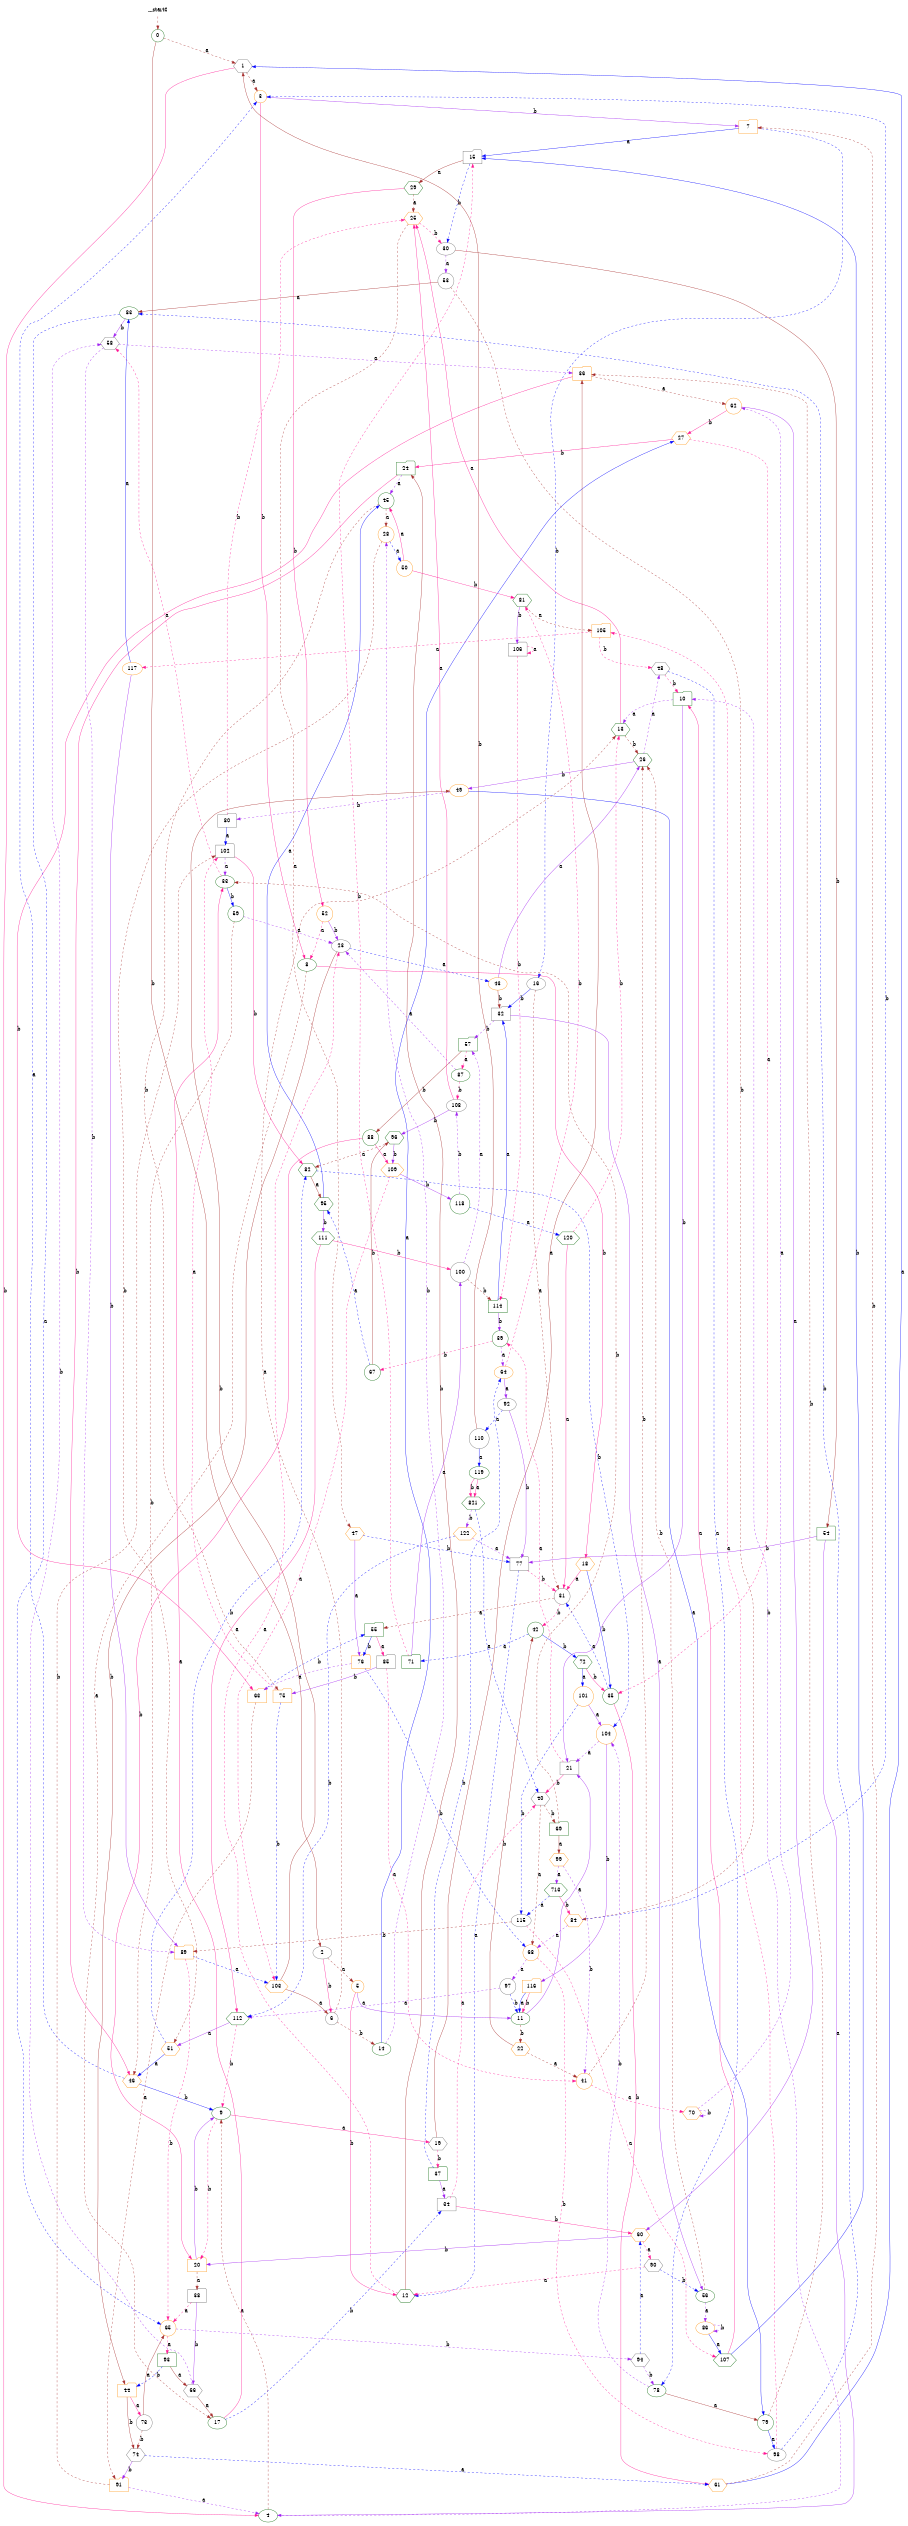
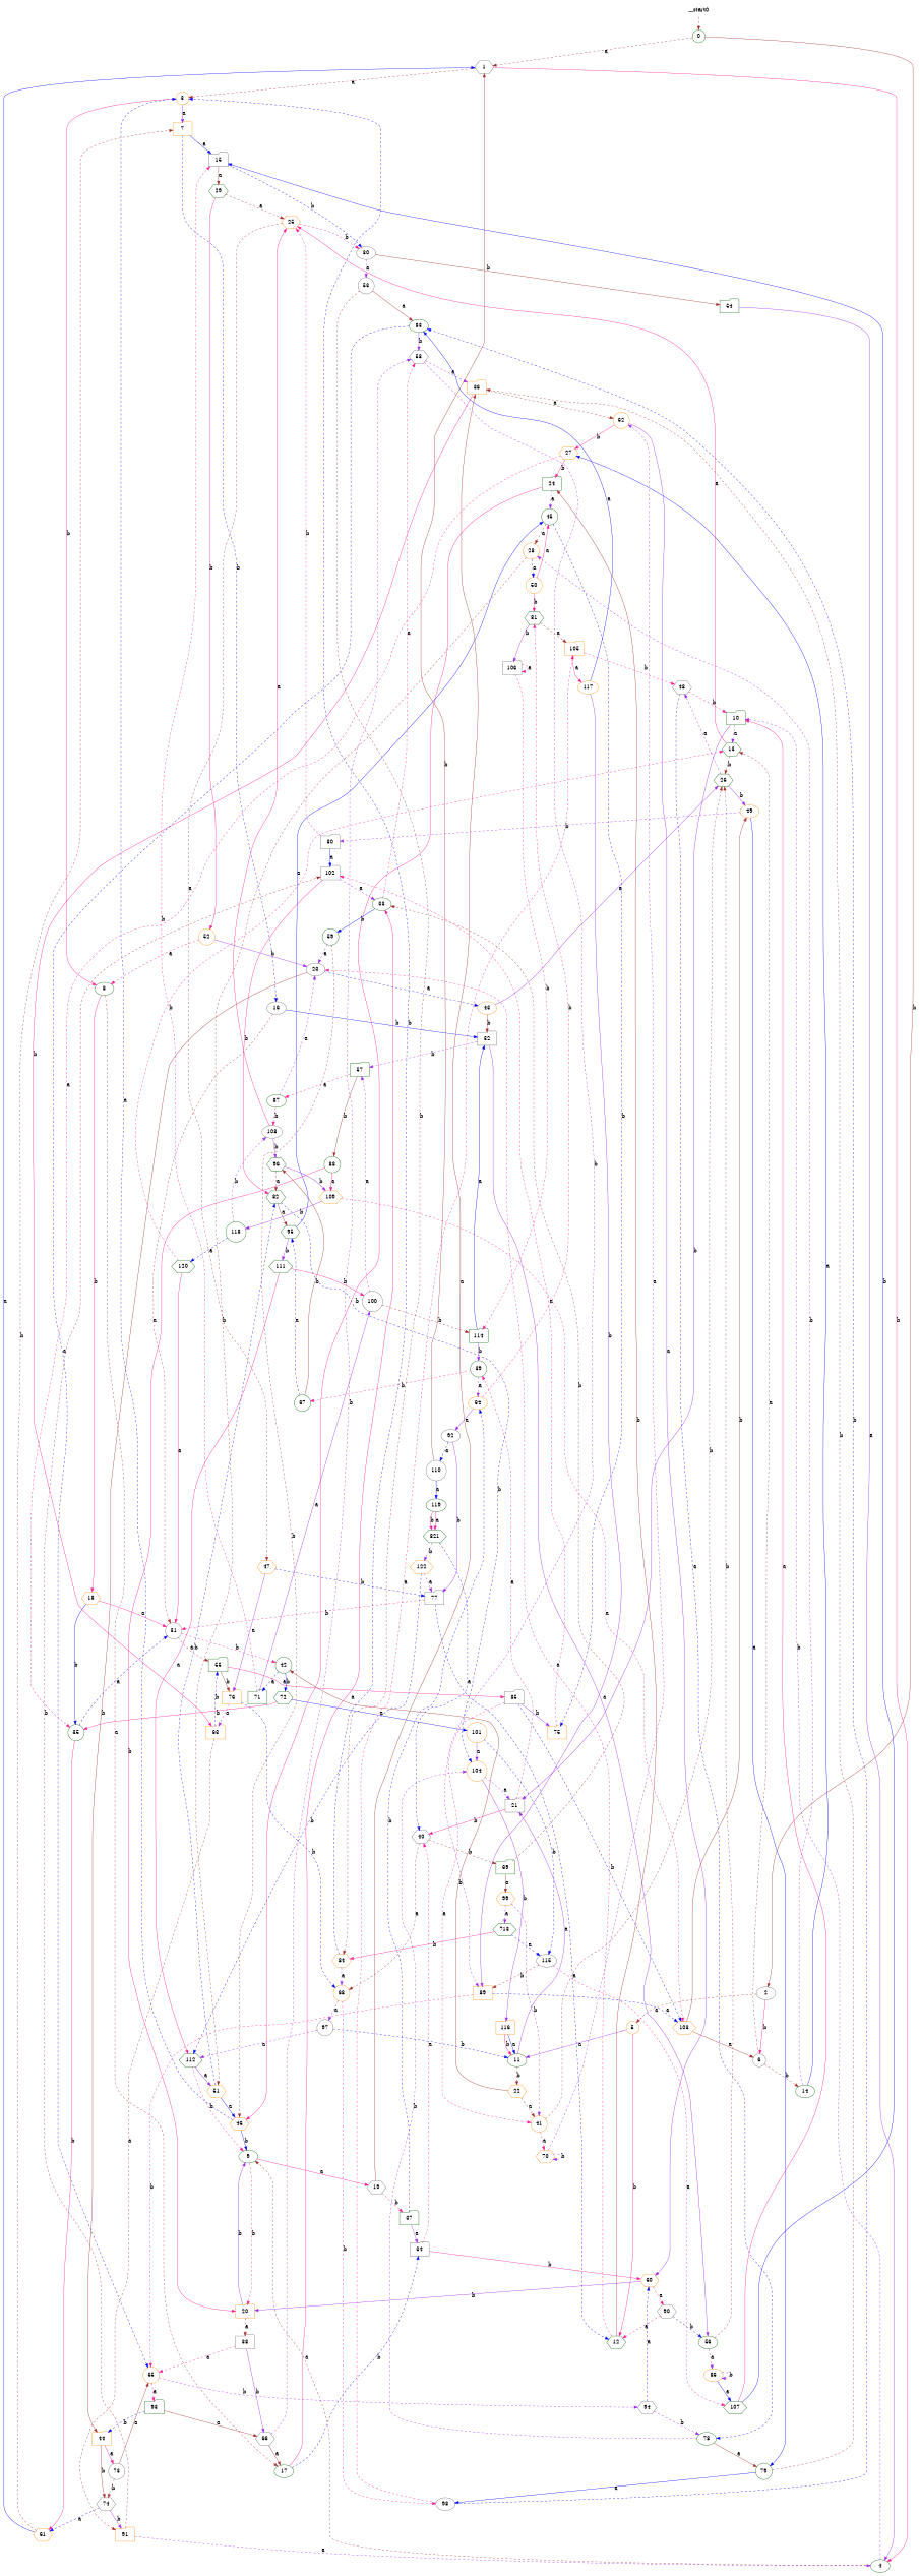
  digraph {
    node [color=darkgreen shape=hexagon]
    edge [color=deeppink style=dashed]
    __start0 [shape=none]
    0 [shape=circle]
    1 [color=gray40]
    2 [color=gray40 shape=ellipse]
    3 [color=darkorange shape=circle]
    4 [shape=ellipse]
    5 [color=darkorange shape=circle]
    6 [color=gray40 shape=circle]
    7 [color=darkorange shape=folder]
    8 [shape=ellipse]
    9 [shape=ellipse]
    10 [shape=folder]
    11 [shape=ellipse]
    12
    13
    14 [shape=ellipse]
    15 [color=gray40 shape=folder]
    16 [color=gray40 shape=ellipse]
    17 [shape=ellipse]
    18 [color=darkorange]
    19 [color=gray40]
    20 [color=darkorange shape=folder]
    21 [color=gray40 shape=folder]
    22 [color=darkorange]
    23 [color=gray40 shape=ellipse]
    24 [shape=folder]
    25 [color=darkorange]
    26
    27 [color=darkorange]
    28 [color=darkorange shape=circle]
    29
    30 [color=gray40 shape=ellipse]
    31 [color=gray40 shape=circle]
    32 [color=gray40 shape=folder]
    33 [shape=ellipse]
    34 [color=gray40 shape=folder]
    35 [shape=circle]
    36 [color=darkorange shape=folder]
    37 [shape=folder]
    38 [color=gray40 shape=folder]
    39 [shape=circle]
    40 [color=gray40]
    41 [color=darkorange shape=circle]
    42 [shape=circle]
    43 [color=darkorange shape=ellipse]
    44 [color=darkorange shape=folder]
    45 [shape=circle]
    46 [color=darkorange]
    47 [color=darkorange]
    48 [color=gray40]
    49 [color=darkorange shape=ellipse]
    50 [color=darkorange shape=circle]
    51 [color=darkorange]
    52 [color=darkorange shape=circle]
    53 [color=gray40 shape=circle]
    54 [shape=folder]
    55 [shape=folder]
    56 [shape=ellipse]
    57 [shape=folder]
    58 [color=gray40]
    59 [shape=circle]
    60 [color=darkorange]
    61 [color=darkorange]
    62 [color=darkorange shape=circle]
    63 [color=darkorange shape=folder]
    64 [color=darkorange shape=ellipse]
    65 [color=darkorange shape=circle]
    66 [color=gray40]
    67 [shape=circle]
    68 [color=darkorange shape=circle]
    69 [shape=folder]
    70 [color=darkorange]
    71 [shape=folder]
    72
    73 [color=gray40 shape=circle]
    74 [color=gray40]
    75 [color=darkorange shape=folder]
    76 [color=darkorange shape=folder]
    77 [color=gray40 shape=folder]
    78 [shape=ellipse]
    79 [shape=circle]
    80 [color=gray40 shape=folder]
    81
    82
    83 [shape=ellipse]
    84 [color=darkorange]
    85 [color=gray40 shape=folder]
    86 [color=darkorange shape=ellipse]
    87 [shape=ellipse]
    88 [shape=circle]
    89 [color=darkorange shape=folder]
    90 [color=gray40]
    91 [color=darkorange shape=folder]
    92 [color=gray40 shape=ellipse]
    93 [shape=folder]
    94 [color=gray40]
    95
    96
    97 [color=gray40 shape=circle]
    98 [color=gray40 shape=ellipse]
    99 [color=darkorange]
    100 [color=gray40 shape=circle]
    101 [color=darkorange shape=circle]
    102 [color=gray40 shape=folder]
    103 [color=darkorange]
    104 [color=darkorange shape=circle]
    105 [color=darkorange shape=folder]
    106 [color=gray40 shape=folder]
    107
    108 [color=gray40 shape=ellipse]
    109 [color=darkorange]
    110 [color=gray40 shape=circle]
    111
    112
    n115 [label=713]
    114 [shape=folder]
    115 [color=gray40 shape=ellipse]
    116 [color=darkorange shape=folder]
    117 [color=darkorange shape=ellipse]
    118 [shape=circle]
    119 [shape=ellipse]
    120
    n123 [label=821]
    122 [color=darkorange]
    __start0 -> 0 [color=brown]
    0 -> 1 [color=brown label=a]
    0 -> 2 [color=brown label=b style=solid]
    1 -> 3 [color=brown label=a]
    1 -> 4 [label=b style=solid]
    2 -> 5 [color=brown label=a]
    2 -> 6 [label=b style=solid]
-   3 -> 7 [color=purple label=b style=solid]
+   3 -> 7 [color=purple label=a style=solid]
    3 -> 8 [label=b style=solid]
    4 -> 9 [color=brown label=a]
    4 -> 10 [color=purple label=b]
    5 -> 11 [color=purple label=a style=solid]
    5 -> 12 [label=b style=solid]
    6 -> 13 [color=brown label=a]
    6 -> 14 [color=brown label=b]
    7 -> 15 [color=blue label=a style=solid]
    7 -> 16 [color=blue label=b]
    8 -> 17 [color=brown label=a]
    8 -> 18 [label=b style=solid]
    9 -> 19 [label=a style=solid]
    9 -> 20 [label=b]
    10 -> 13 [color=purple label=a]
    10 -> 21 [color=purple label=b style=solid]
    11 -> 21 [color=purple label=a style=solid]
    11 -> 22 [color=brown label=b]
    12 -> 23 [label=a]
    12 -> 24 [color=brown label=b style=solid]
    13 -> 25 [label=a style=solid]
    13 -> 26 [color=brown label=b]
    14 -> 27 [color=blue label=a style=solid]
    14 -> 28 [color=purple label=b]
    15 -> 29 [color=brown label=a style=solid]
    15 -> 30 [color=blue label=b]
    16 -> 31 [color=brown label=a]
    16 -> 32 [color=blue label=b style=solid]
    17 -> 33 [label=a style=solid]
    17 -> 34 [color=blue label=b]
    18 -> 31 [label=a style=solid]
    18 -> 35 [color=blue label=b style=solid]
    19 -> 36 [color=brown label=a style=solid]
    19 -> 37 [label=b]
    20 -> 9 [color=purple label=b style=solid]
    20 -> 38 [color=brown label=a]
    21 -> 39 [label=a]
    21 -> 40 [label=b style=solid]
    22 -> 41 [color=brown label=a]
    22 -> 42 [color=brown label=b style=solid]
    23 -> 43 [color=blue label=a]
    23 -> 44 [color=brown label=b style=solid]
    24 -> 45 [color=purple label=a]
    24 -> 46 [label=b style=solid]
    25 -> 30 [label=b]
    25 -> 47 [color=brown label=a]
    26 -> 48 [color=purple label=a]
    26 -> 49 [color=purple label=b style=solid]
    27 -> 24 [label=b style=solid]
    27 -> 35 [label=a]
    28 -> 50 [color=blue label=a]
    28 -> 51 [color=brown label=b]
    29 -> 25 [color=brown label=a]
    29 -> 52 [label=b style=solid]
    30 -> 53 [color=purple label=a]
    30 -> 54 [color=brown label=b style=solid]
    31 -> 42 [label=b]
    31 -> 55 [color=brown label=a]
    32 -> 56 [color=purple label=a style=solid]
    32 -> 57 [color=purple label=b]
    33 -> 58 [label=a]
    33 -> 59 [color=blue label=b style=solid]
    34 -> 40 [label=a]
    34 -> 60 [label=b style=solid]
    35 -> 31 [color=blue label=a]
    35 -> 61 [label=b style=solid]
    36 -> 62 [color=brown label=a]
    36 -> 63 [label=b style=solid]
    37 -> 34 [color=purple label=a style=solid]
    37 -> 64 [color=blue label=b]
    38 -> 65 [label=a]
    38 -> 66 [color=purple label=b style=solid]
    39 -> 64 [color=purple label=a]
    39 -> 67 [label=b]
    40 -> 68 [color=brown label=a]
    40 -> 69 [color=brown label=b]
    41 -> 26 [color=brown label=b]
    41 -> 70 [label=a]
    42 -> 71 [color=blue label=a]
    42 -> 72 [color=blue label=b style=solid]
    43 -> 26 [color=purple label=a style=solid]
    43 -> 32 [color=brown label=b style=solid]
    44 -> 73 [label=a style=solid]
    44 -> 74 [color=brown label=b style=solid]
    45 -> 28 [color=brown label=a]
-   45 -> 75 [color=brown label=b]
+   45 -> 75 [color=blue label=b]
    46 -> 3 [color=blue label=a]
    46 -> 9 [color=blue label=b style=solid]
    47 -> 76 [color=purple label=a style=solid]
    47 -> 77 [color=blue label=b]
    48 -> 10 [label=b]
    48 -> 78 [color=blue label=a]
    49 -> 79 [color=blue label=a style=solid]
    49 -> 80 [color=purple label=b]
    50 -> 45 [label=a style=solid]
    50 -> 81 [label=b style=solid]
    51 -> 46 [color=blue label=a style=solid]
    51 -> 82 [color=blue label=b]
    52 -> 8 [label=a]
    52 -> 23 [color=purple label=b style=solid]
    53 -> 83 [color=brown label=a style=solid]
    53 -> 84 [color=brown label=b]
    54 -> 4 [color=purple label=a style=solid]
-   54 -> 77 [color=purple label=b style=solid]
-   55 -> 76 [color=blue label=b style=solid]
+   55 -> 76 [color=brown label=b style=solid]
    55 -> 85 [label=a style=solid]
    56 -> 26 [color=brown label=b]
    56 -> 86 [color=purple label=a]
    57 -> 87 [label=a]
    57 -> 88 [color=brown label=b style=solid]
    58 -> 36 [color=purple label=a]
    58 -> 89 [color=purple label=b]
    59 -> 23 [color=purple label=a]
    59 -> 46 [color=brown label=b]
    60 -> 20 [color=purple label=b style=solid]
    60 -> 90 [label=a]
    61 -> 1 [color=blue label=a style=solid]
    61 -> 7 [color=brown label=b]
    62 -> 27 [label=b style=solid]
    62 -> 60 [color=purple label=a style=solid]
    63 -> 55 [color=blue label=b]
    63 -> 91 [color=brown label=a]
    64 -> 81 [label=b]
    64 -> 92 [color=purple label=a style=solid]
    65 -> 93 [label=a]
    65 -> 94 [color=purple label=b]
    66 -> 17 [color=brown label=a style=solid]
    66 -> 58 [color=purple label=b]
    67 -> 95 [color=blue label=a]
    67 -> 96 [color=brown label=b style=solid]
    68 -> 97 [color=purple label=a]
    68 -> 98 [label=b]
    69 -> 33 [color=brown label=b]
    69 -> 99 [color=brown label=a style=solid]
    70 -> 62 [color=purple label=a]
    70 -> 70 [color=purple label=b]
    71 -> 15 [label=b]
    71 -> 100 [color=purple label=a style=solid]
    72 -> 35 [label=b style=solid]
    72 -> 101 [color=blue label=a style=solid]
    73 -> 65 [color=brown label=a style=solid]
    73 -> 74 [color=brown label=b]
    74 -> 61 [color=blue label=a]
    74 -> 91 [color=purple label=b style=solid]
    75 -> 102 [label=a]
-   75 -> 103 [color=blue label=b]
+   85 -> 103 [color=blue label=b]
    76 -> 63 [color=purple label=a]
    76 -> 68 [color=blue label=b]
    77 -> 12 [color=blue label=a]
    77 -> 31 [label=b]
    78 -> 79 [color=brown label=a style=solid]
    78 -> 104 [color=purple label=b]
    79 -> 36 [color=brown label=b]
    79 -> 98 [color=blue label=a style=solid]
    80 -> 25 [label=b]
    80 -> 102 [color=blue label=a style=solid]
    81 -> 105 [color=brown label=a]
    81 -> 106 [color=purple label=b style=solid]
    82 -> 95 [color=brown label=a style=solid]
    82 -> 104 [color=blue label=b]
    83 -> 58 [color=purple label=b style=solid]
    83 -> 65 [color=blue label=a]
    84 -> 3 [color=blue label=b]
    84 -> 68 [color=purple label=a]
    85 -> 41 [label=a]
    85 -> 75 [color=purple label=b style=solid]
    86 -> 86 [color=purple label=b]
    86 -> 107 [color=blue label=a style=solid]
    87 -> 23 [color=purple label=a]
    87 -> 108 [label=b]
    88 -> 20 [label=b style=solid]
    88 -> 109 [label=a style=solid]
    89 -> 65 [label=b]
    89 -> 103 [color=blue label=a]
    90 -> 12 [label=a]
    90 -> 56 [color=blue label=b]
    91 -> 4 [color=purple label=a]
    91 -> 102 [color=brown label=b]
    92 -> 77 [color=purple label=b style=solid]
    92 -> 110 [color=blue label=a]
    93 -> 44 [color=blue label=b]
    93 -> 66 [color=brown label=a style=solid]
    94 -> 60 [color=blue label=a]
    94 -> 78 [color=purple label=b]
    95 -> 45 [color=blue label=a style=solid]
    95 -> 111 [color=purple label=b style=solid]
    96 -> 82 [color=brown label=a]
    96 -> 109 [color=purple label=b style=solid]
    97 -> 11 [color=blue label=b]
    97 -> 112 [color=purple label=a]
    98 -> 83 [color=blue label=b]
    98 -> 105 [label=a]
    99 -> 41 [color=purple label=b]
    99 -> n115 [color=purple label=a]
    100 -> 57 [color=purple label=a]
    100 -> 114 [color=brown label=b]
    101 -> 104 [color=purple label=a style=solid]
    101 -> 115 [color=blue label=b]
    102 -> 33 [color=purple label=a]
    102 -> 82 [label=b style=solid]
    103 -> 6 [color=brown label=a style=solid]
    103 -> 49 [color=brown label=b style=solid]
    104 -> 21 [color=purple label=a]
    104 -> 116 [color=purple label=b style=solid]
    105 -> 48 [label=b]
-   105 -> 117 [label=a]
+   105 -> 117 [label=a style=solid]
    106 -> 106 [label=a]
    106 -> 114 [label=b]
    107 -> 10 [label=a style=solid]
    107 -> 15 [color=blue label=b style=solid]
    108 -> 25 [label=a style=solid]
    108 -> 96 [color=purple label=b style=solid]
    109 -> 103 [label=a]
    109 -> 118 [color=purple label=b style=solid]
    110 -> 1 [color=brown label=b style=solid]
    110 -> 119 [color=blue label=a style=solid]
    111 -> 100 [label=b style=solid]
    111 -> 112 [label=a style=solid]
    112 -> 9 [label=b]
    112 -> 51 [color=purple label=a style=solid]
    n115 -> 84 [label=b style=solid]
    n115 -> 115 [color=blue label=a]
    114 -> 32 [color=blue label=a style=solid]
    114 -> 39 [color=purple label=b style=solid]
    115 -> 89 [color=brown label=b]
    115 -> 107 [label=a]
    116 -> 11 [color=blue label=a style=solid]
    116 -> 11 [label=b style=solid]
    117 -> 83 [color=blue label=a style=solid]
    117 -> 89 [color=purple label=b style=solid]
    118 -> 108 [color=purple label=b]
    118 -> 120 [color=blue label=a]
    119 -> n123 [label=a style=solid]
    119 -> n123 [label=b style=solid]
    120 -> 13 [label=b]
    120 -> 31 [label=a style=solid]
    n123 -> 40 [color=blue label=a]
    n123 -> 122 [color=purple label=b]
    122 -> 77 [color=purple label=a]
    122 -> 112 [color=blue label=b]
  }
